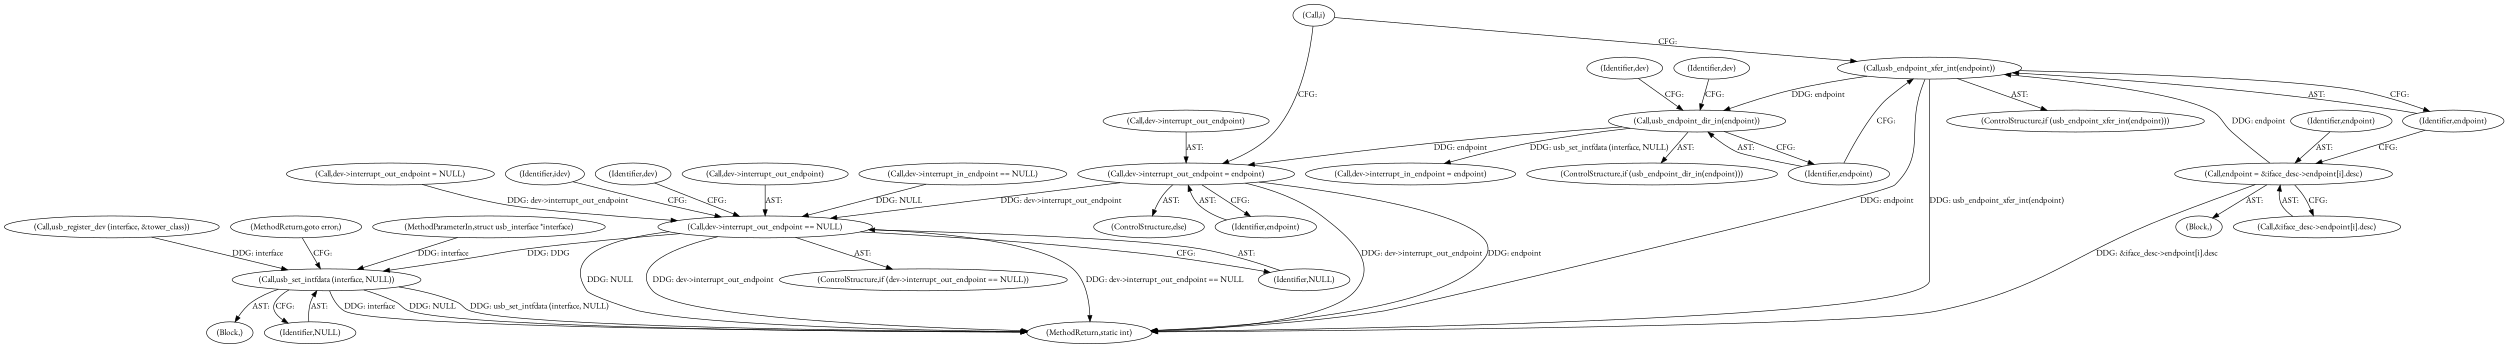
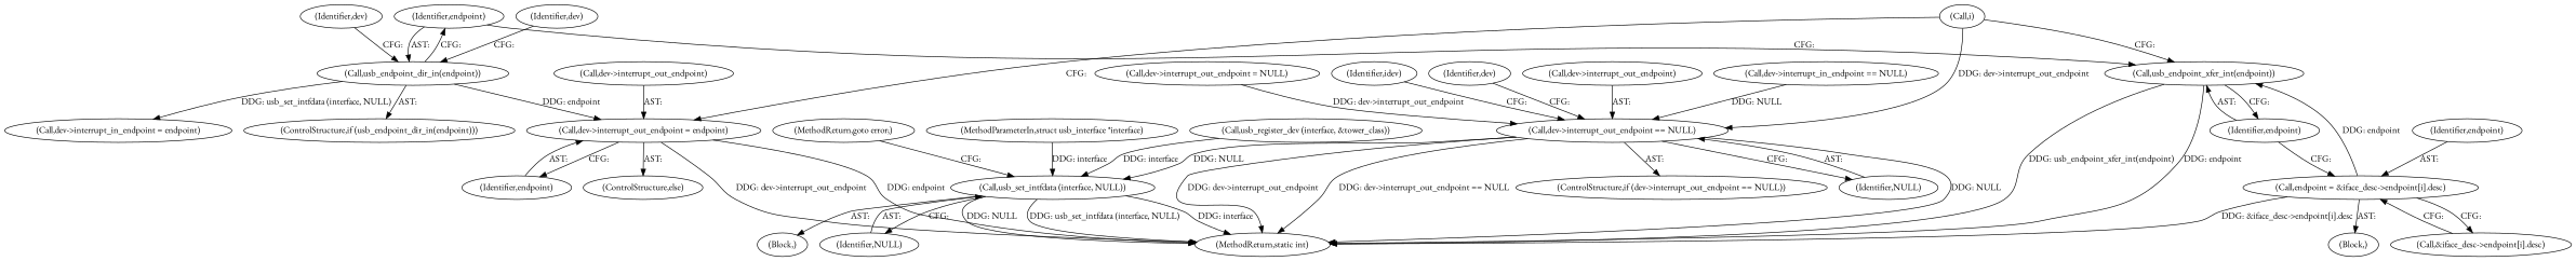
  digraph {
    fontname="EB Garamond"
    node [fontname="EB Garamond"]
    edge [fontname="EB Garamond"]
    n1 [label="(Call,dev->interrupt_out_endpoint = endpoint)"]
    n2 [label="(Call,dev->interrupt_out_endpoint == NULL)"]
    n3 [label="(ControlStructure,else)"]
    n4 [label="(MethodReturn,static int)"]
    n5 [label="(Identifier,endpoint)"]
    n6 [label="(Call,usb_set_intfdata (interface, NULL))"]
    n7 [label="(Identifier,NULL)"]
    n8 [label="(ControlStructure,if (dev->interrupt_out_endpoint == NULL))"]
    n9 [label="(Call,usb_endpoint_dir_in(endpoint))"]
    n10 [label="(Identifier,endpoint)"]
    n11 [label="(Call,dev->interrupt_in_endpoint = endpoint)"]
    n12 [label="(ControlStructure,if (usb_endpoint_dir_in(endpoint)))"]
    n13 [label="(Call,usb_endpoint_xfer_int(endpoint))"]
-   n14 [label="(ControlStructure,if (usb_endpoint_xfer_int(endpoint)))"]
    n15 [label="(Identifier,endpoint)"]
    n16 [label="(Call,endpoint = &iface_desc->endpoint[i].desc)"]
    n17 [label="(Call,&iface_desc->endpoint[i].desc)"]
    n18 [label="(Block,)"]
    n19 [label="(Block,)"]
    n20 [label="(Identifier,NULL)"]
    n21 [label="(Identifier,endpoint)"]
    n22 [label="(Call,dev->interrupt_out_endpoint = NULL)"]
    n23 [label="(Call,dev->interrupt_out_endpoint)"]
    n24 [label="(MethodParameterIn,struct usb_interface *interface)"]
    n25 [label="(Identifier,idev)"]
    n26 [label="(Identifier,dev)"]
    n27 [label="(Call,usb_register_dev (interface, &tower_class))"]
    n28 [label="(Identifier,dev)"]
    n29 [label="(Call,dev->interrupt_out_endpoint)"]
    n30 [label="(Call,dev->interrupt_in_endpoint == NULL)"]
    n31 [label="(MethodReturn,goto error;)"]
    n32 [label="(Call,i)"]
    n33 [label="(Identifier,dev)"]
-   n1 -> n2 [label="DDG: dev->interrupt_out_endpoint"]
+   n32 -> n2 [label="DDG: dev->interrupt_out_endpoint"]
    n1 -> n3 [label="AST: "]
    n1 -> n4 [label="DDG: dev->interrupt_out_endpoint"]
    n1 -> n4 [label="DDG: endpoint"]
    n1 -> n5 [label="CFG: "]
    n2 -> n4 [label="DDG: NULL"]
    n2 -> n4 [label="DDG: dev->interrupt_out_endpoint"]
    n2 -> n4 [label="DDG: dev->interrupt_out_endpoint == NULL"]
-   n2 -> n6 [label="DDG: DDG"]
+   n2 -> n6 [label="DDG: NULL"]
    n2 -> n7 [label="CFG: "]
    n2 -> n8 [label="AST: "]
    n5 -> n1 [label="AST: "]
    n6 -> n4 [label="DDG: interface"]
    n6 -> n4 [label="DDG: NULL"]
    n6 -> n4 [label="DDG: usb_set_intfdata (interface, NULL)"]
    n6 -> n19 [label="AST: "]
    n6 -> n20 [label="CFG: "]
    n7 -> n2 [label="AST: "]
    n9 -> n1 [label="DDG: endpoint"]
    n9 -> n10 [label="CFG: "]
    n9 -> n11 [label="DDG: usb_set_intfdata (interface, NULL)"]
    n9 -> n12 [label="AST: "]
    n10 -> n9 [label="AST: "]
    n10 -> n13 [label="CFG: "]
    n13 -> n4 [label="DDG: endpoint"]
    n13 -> n4 [label="DDG: usb_endpoint_xfer_int(endpoint)"]
-   n13 -> n9 [label="DDG: endpoint"]
-   n13 -> n14 [label="AST: "]
    n13 -> n15 [label="CFG: "]
    n15 -> n13 [label="AST: "]
    n15 -> n16 [label="CFG: "]
    n16 -> n4 [label="DDG: &iface_desc->endpoint[i].desc"]
    n16 -> n13 [label="DDG: endpoint"]
    n16 -> n17 [label="CFG: "]
    n16 -> n18 [label="AST: "]
-   n17 -> n16 [label="AST: "]
+   n17 -> n16 [label="CFG: "]
    n20 -> n6 [label="AST: "]
    n21 -> n16 [label="AST: "]
    n22 -> n2 [label="DDG: dev->interrupt_out_endpoint"]
    n23 -> n1 [label="AST: "]
    n24 -> n6 [label="DDG: interface"]
    n25 -> n2 [label="CFG: "]
    n26 -> n2 [label="CFG: "]
    n27 -> n6 [label="DDG: interface"]
    n28 -> n9 [label="CFG: "]
    n29 -> n2 [label="AST: "]
    n30 -> n2 [label="DDG: NULL"]
    n31 -> n6 [label="CFG: "]
    n32 -> n1 [label="CFG: "]
    n32 -> n13 [label="CFG: "]
    n33 -> n9 [label="CFG: "]
  }
